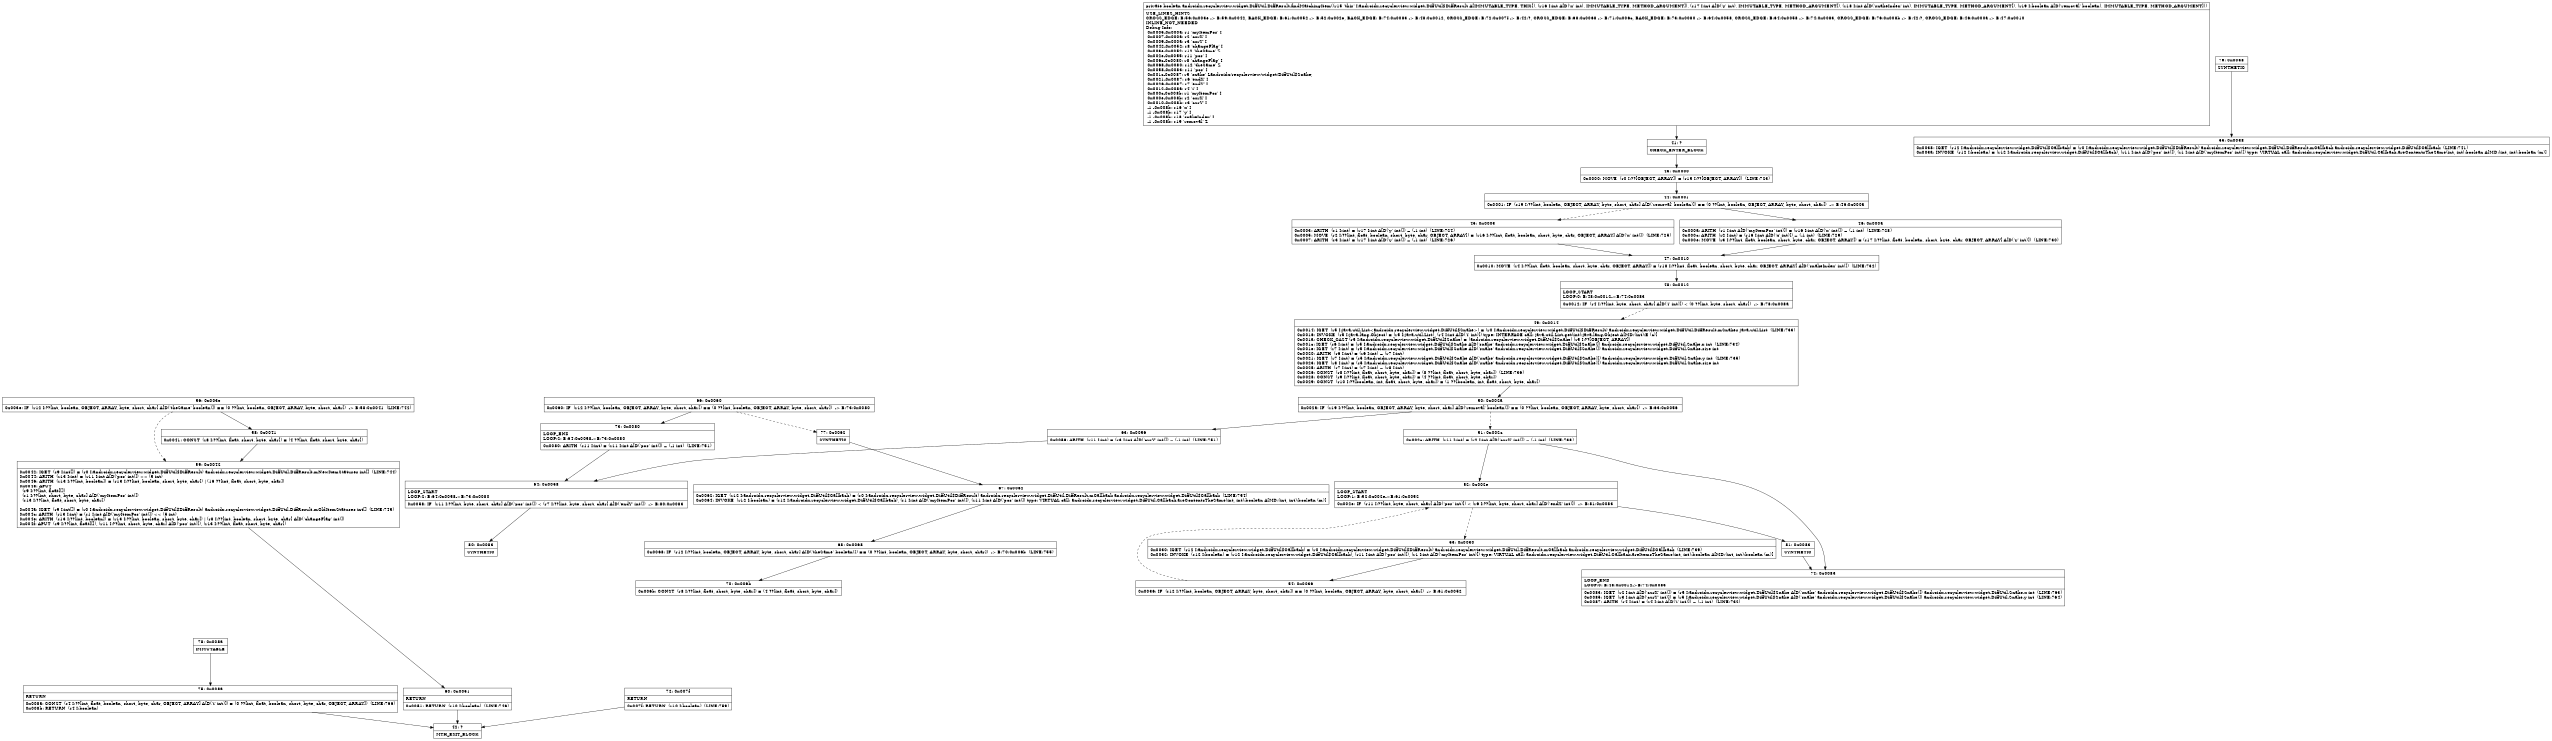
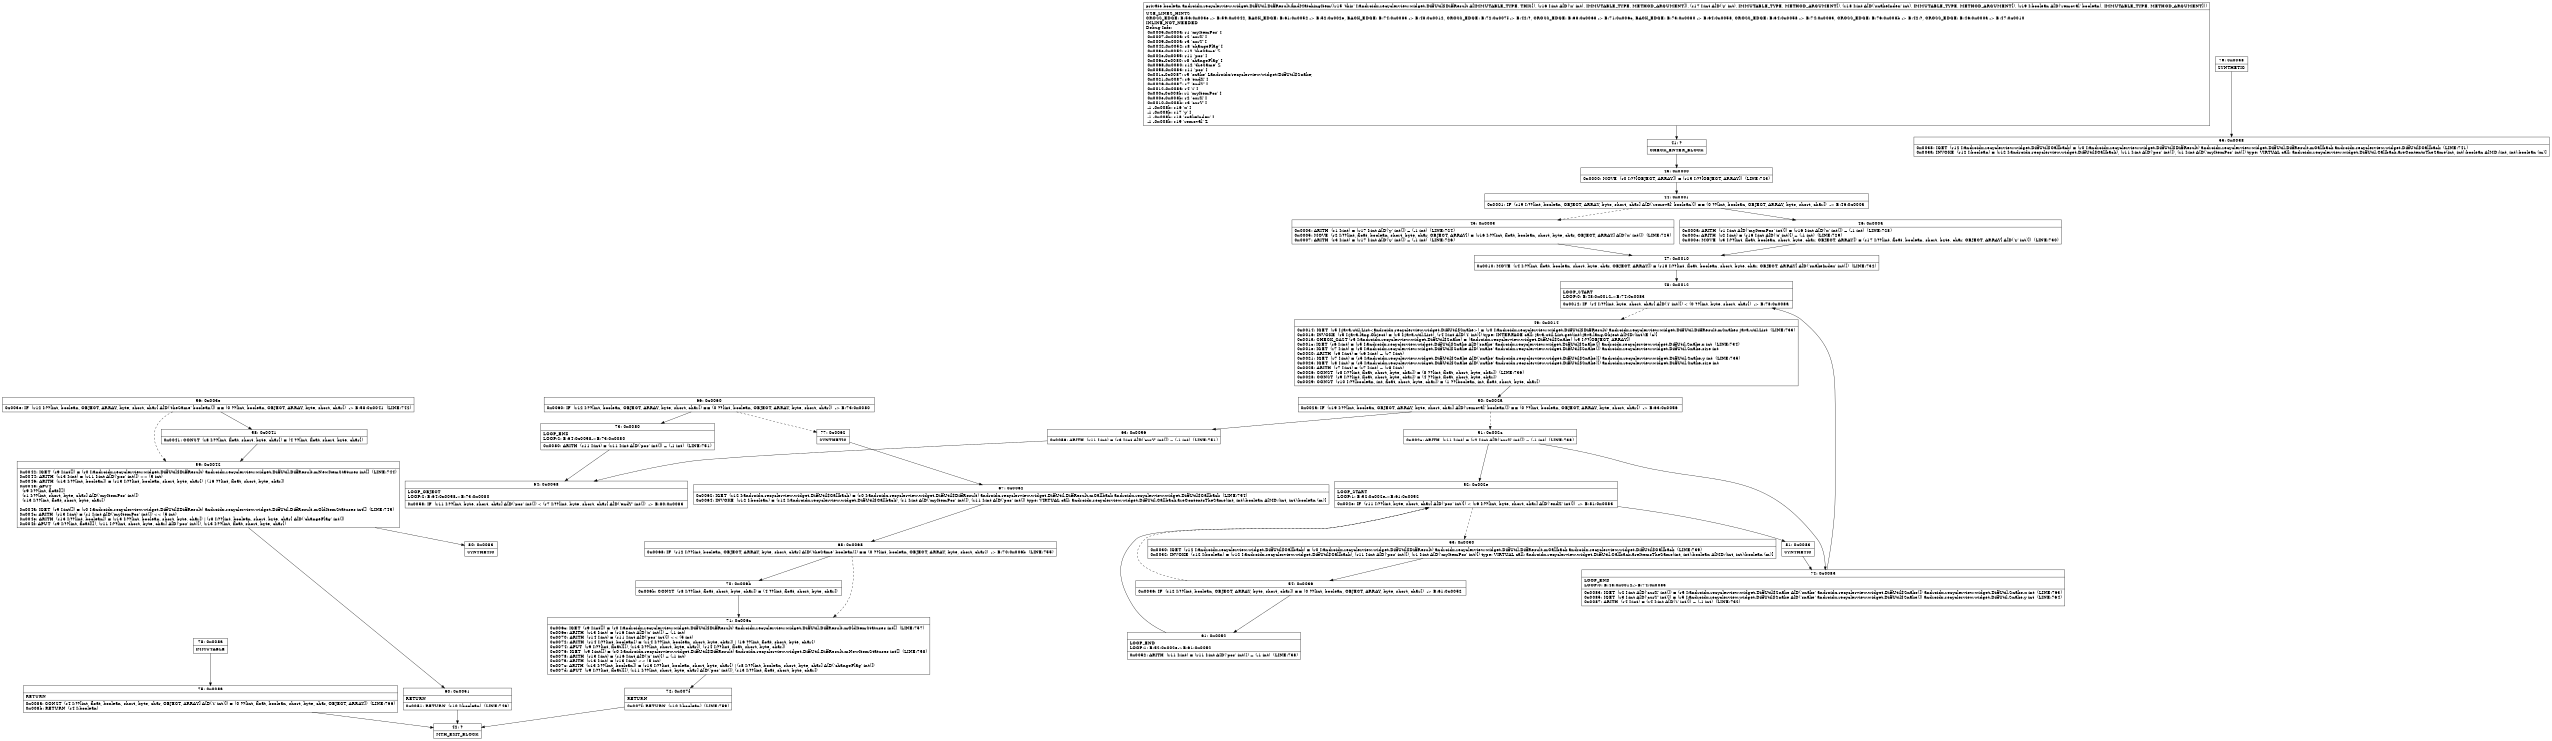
  digraph {
    node [shape=record]
    n1 [label="{41\:\ ?|CHECK_ENTER_BLOCK\l}"]
    n2 [label="{43\:\ 0x0000|0x0000: MOVE  (r0 I:??[OBJECT, ARRAY]) = (r15 I:??[OBJECT, ARRAY])  (LINE:723)\l}"]
    n3 [label="{44\:\ 0x0001|0x0001: IF  (r19 I:??[int, boolean, OBJECT, ARRAY, byte, short, char] A[D('removal' boolean)]) == (0 ??[int, boolean, OBJECT, ARRAY, byte, short, char])  \-\> B:46:0x000a \l}"]
    n4 [label="{45\:\ 0x0003|0x0003: ARITH  (r1 I:int) = (r17 I:int A[D('y' int)]) + (\-1 int)  (LINE:724)\l0x0005: MOVE  (r2 I:??[int, float, boolean, short, byte, char, OBJECT, ARRAY]) = (r16 I:??[int, float, boolean, short, byte, char, OBJECT, ARRAY] A[D('x' int)])  (LINE:725)\l0x0007: ARITH  (r3 I:int) = (r17 I:int A[D('y' int)]) + (\-1 int)  (LINE:726)\l}"]
    n5 [label="{46\:\ 0x000a|0x000a: ARITH  (r1 I:int A[D('myItemPos' int)]) = (r16 I:int A[D('x' int)]) + (\-1 int)  (LINE:728)\l0x000c: ARITH  (r2 I:int) = (r16 I:int A[D('x' int)]) + (\-1 int)  (LINE:729)\l0x000e: MOVE  (r3 I:??[int, float, boolean, short, byte, char, OBJECT, ARRAY]) = (r17 I:??[int, float, boolean, short, byte, char, OBJECT, ARRAY] A[D('y' int)])  (LINE:730)\l}"]
    n6 [label="{47\:\ 0x0010|0x0010: MOVE  (r4 I:??[int, float, boolean, short, byte, char, OBJECT, ARRAY]) = (r18 I:??[int, float, boolean, short, byte, char, OBJECT, ARRAY] A[D('snakeIndex' int)])  (LINE:732)\l}"]
    n7 [label="{48\:\ 0x0012|LOOP_START\lLOOP:0: B:48:0x0012\-\>B:74:0x0083\l|0x0012: IF  (r4 I:??[int, byte, short, char] A[D('i' int)]) \< (0 ??[int, byte, short, char])  \-\> B:78:0x008a \l}"]
    n8 [label="{49\:\ 0x0014|0x0014: IGET  (r5 I:java.util.List\<androidx.recyclerview.widget.DiffUtil$Snake\>) = (r0 I:androidx.recyclerview.widget.DiffUtil$DiffResult) androidx.recyclerview.widget.DiffUtil.DiffResult.mSnakes java.util.List  (LINE:733)\l0x0016: INVOKE  (r5 I:java.lang.Object) = (r5 I:java.util.List), (r4 I:int A[D('i' int)]) type: INTERFACE call: java.util.List.get(int):java.lang.Object A[MD:(int):E (c)]\l0x001a: CHECK_CAST (r5 I:androidx.recyclerview.widget.DiffUtil$Snake) = (androidx.recyclerview.widget.DiffUtil$Snake) (r5 I:??[OBJECT, ARRAY]) \l0x001c: IGET  (r6 I:int) = (r5 I:androidx.recyclerview.widget.DiffUtil$Snake A[D('snake' androidx.recyclerview.widget.DiffUtil$Snake)]) androidx.recyclerview.widget.DiffUtil.Snake.x int  (LINE:734)\l0x001e: IGET  (r7 I:int) = (r5 I:androidx.recyclerview.widget.DiffUtil$Snake A[D('snake' androidx.recyclerview.widget.DiffUtil$Snake)]) androidx.recyclerview.widget.DiffUtil.Snake.size int \l0x0020: ARITH  (r6 I:int) = (r6 I:int) + (r7 I:int) \l0x0021: IGET  (r7 I:int) = (r5 I:androidx.recyclerview.widget.DiffUtil$Snake A[D('snake' androidx.recyclerview.widget.DiffUtil$Snake)]) androidx.recyclerview.widget.DiffUtil.Snake.y int  (LINE:735)\l0x0023: IGET  (r8 I:int) = (r5 I:androidx.recyclerview.widget.DiffUtil$Snake A[D('snake' androidx.recyclerview.widget.DiffUtil$Snake)]) androidx.recyclerview.widget.DiffUtil.Snake.size int \l0x0025: ARITH  (r7 I:int) = (r7 I:int) + (r8 I:int) \l0x0026: CONST  (r8 I:??[int, float, short, byte, char]) = (8 ??[int, float, short, byte, char])  (LINE:736)\l0x0028: CONST  (r9 I:??[int, float, short, byte, char]) = (4 ??[int, float, short, byte, char]) \l0x0029: CONST  (r10 I:??[boolean, int, float, short, byte, char]) = (1 ??[boolean, int, float, short, byte, char]) \l}"]
    n9 [label="{50\:\ 0x002a|0x002a: IF  (r19 I:??[int, boolean, OBJECT, ARRAY, byte, short, char] A[D('removal' boolean)]) == (0 ??[int, boolean, OBJECT, ARRAY, byte, short, char])  \-\> B:63:0x0056 \l}"]
    n10 [label="{78\:\ 0x008a|IMMUTABLE\l}"]
    n11 [label="{75\:\ 0x008a|RETURN\l|0x008a: CONST  (r4 I:??[int, float, boolean, short, byte, char, OBJECT, ARRAY] A[D('i' int)]) = (0 ??[int, float, boolean, short, byte, char, OBJECT, ARRAY])  (LINE:766)\l0x008b: RETURN  (r4 I:boolean) \l}"]
    n12 [label="{51\:\ 0x002c|0x002c: ARITH  (r11 I:int) = (r2 I:int A[D('curX' int)]) + (\-1 int)  (LINE:738)\l}"]
    n13 [label="{63\:\ 0x0056|0x0056: ARITH  (r11 I:int) = (r3 I:int A[D('curY' int)]) + (\-1 int)  (LINE:751)\l}"]
    n14 [label="{52\:\ 0x002e|LOOP_START\lLOOP:1: B:52:0x002e\-\>B:61:0x0052\l|0x002e: IF  (r11 I:??[int, byte, short, char] A[D('pos' int)]) \< (r6 I:??[int, byte, short, char] A[D('endX' int)])  \-\> B:81:0x0083 \l}"]
    n15 [label="{74\:\ 0x0083|LOOP_END\lLOOP:0: B:48:0x0012\-\>B:74:0x0083\l|0x0083: IGET  (r2 I:int A[D('curX' int)]) = (r5 I:androidx.recyclerview.widget.DiffUtil$Snake A[D('snake' androidx.recyclerview.widget.DiffUtil$Snake)]) androidx.recyclerview.widget.DiffUtil.Snake.x int  (LINE:763)\l0x0085: IGET  (r3 I:int A[D('curY' int)]) = (r5 I:androidx.recyclerview.widget.DiffUtil$Snake A[D('snake' androidx.recyclerview.widget.DiffUtil$Snake)]) androidx.recyclerview.widget.DiffUtil.Snake.y int  (LINE:764)\l0x0087: ARITH  (r4 I:int) = (r4 I:int A[D('i' int)]) + (\-1 int)  (LINE:732)\l}"]
-   n16 [label="{64\:\ 0x0058|LOOP_START\lLOOP:2: B:64:0x0058\-\>B:73:0x0080\l|0x0058: IF  (r11 I:??[int, byte, short, char] A[D('pos' int)]) \< (r7 I:??[int, byte, short, char] A[D('endY' int)])  \-\> B:80:0x0083 \l}"]
+   n16 [label="{64\:\ 0x0058|LOOP_OBJECT\lLOOP:2: B:64:0x0058\-\>B:73:0x0080\l|0x0058: IF  (r11 I:??[int, byte, short, char] A[D('pos' int)]) \< (r7 I:??[int, byte, short, char] A[D('endY' int)])  \-\> B:80:0x0083 \l}"]
    n17 [label="{53\:\ 0x0030|0x0030: IGET  (r12 I:androidx.recyclerview.widget.DiffUtil$Callback) = (r0 I:androidx.recyclerview.widget.DiffUtil$DiffResult) androidx.recyclerview.widget.DiffUtil.DiffResult.mCallback androidx.recyclerview.widget.DiffUtil$Callback  (LINE:739)\l0x0032: INVOKE  (r12 I:boolean) = (r12 I:androidx.recyclerview.widget.DiffUtil$Callback), (r11 I:int A[D('pos' int)]), (r1 I:int A[D('myItemPos' int)]) type: VIRTUAL call: androidx.recyclerview.widget.DiffUtil.Callback.areItemsTheSame(int, int):boolean A[MD:(int, int):boolean (m)]\l}"]
    n18 [label="{81\:\ 0x0083|SYNTHETIC\l}"]
    n19 [label="{54\:\ 0x0036|0x0036: IF  (r12 I:??[int, boolean, OBJECT, ARRAY, byte, short, char]) == (0 ??[int, boolean, OBJECT, ARRAY, byte, short, char])  \-\> B:61:0x0052 \l}"]
+   n20 [label="{61\:\ 0x0052|LOOP_END\lLOOP:1: B:52:0x002e\-\>B:61:0x0052\l|0x0052: ARITH  (r11 I:int) = (r11 I:int A[D('pos' int)]) + (\-1 int)  (LINE:738)\l}"]
    n21 [label="{79\:\ 0x0038|SYNTHETIC\l}"]
    n22 [label="{55\:\ 0x0038|0x0038: IGET  (r12 I:androidx.recyclerview.widget.DiffUtil$Callback) = (r0 I:androidx.recyclerview.widget.DiffUtil$DiffResult) androidx.recyclerview.widget.DiffUtil.DiffResult.mCallback androidx.recyclerview.widget.DiffUtil$Callback  (LINE:741)\l0x003a: INVOKE  (r12 I:boolean) = (r12 I:androidx.recyclerview.widget.DiffUtil$Callback), (r11 I:int A[D('pos' int)]), (r1 I:int A[D('myItemPos' int)]) type: VIRTUAL call: androidx.recyclerview.widget.DiffUtil.Callback.areContentsTheSame(int, int):boolean A[MD:(int, int):boolean (m)]\l}"]
    n23 [label="{56\:\ 0x003e|0x003e: IF  (r12 I:??[int, boolean, OBJECT, ARRAY, byte, short, char] A[D('theSame' boolean)]) == (0 ??[int, boolean, OBJECT, ARRAY, byte, short, char])  \-\> B:58:0x0041  (LINE:742)\l}"]
    n24 [label="{58\:\ 0x0041|0x0041: CONST  (r8 I:??[int, float, short, byte, char]) = (4 ??[int, float, short, byte, char]) \l}"]
    n25 [label="{59\:\ 0x0042|0x0042: IGET  (r9 I:int[]) = (r0 I:androidx.recyclerview.widget.DiffUtil$DiffResult) androidx.recyclerview.widget.DiffUtil.DiffResult.mNewItemStatuses int[]  (LINE:744)\l0x0044: ARITH  (r13 I:int) = (r11 I:int A[D('pos' int)]) \<\< (5 int) \l0x0046: ARITH  (r13 I:??[int, boolean]) = (r13 I:??[int, boolean, short, byte, char]) \| (16 ??[int, float, short, byte, char]) \l0x0048: APUT  \l  (r9 I:??[int, float][])\l  (r1 I:??[int, short, byte, char] A[D('myItemPos' int)])\l  (r13 I:??[int, float, short, byte, char])\l \l0x004a: IGET  (r9 I:int[]) = (r0 I:androidx.recyclerview.widget.DiffUtil$DiffResult) androidx.recyclerview.widget.DiffUtil.DiffResult.mOldItemStatuses int[]  (LINE:745)\l0x004c: ARITH  (r13 I:int) = (r1 I:int A[D('myItemPos' int)]) \<\< (5 int) \l0x004e: ARITH  (r13 I:??[int, boolean]) = (r13 I:??[int, boolean, short, byte, char]) \| (r8 I:??[int, boolean, short, byte, char] A[D('changeFlag' int)]) \l0x004f: APUT  (r9 I:??[int, float][]), (r11 I:??[int, short, byte, char] A[D('pos' int)]), (r13 I:??[int, float, short, byte, char]) \l}"]
    n26 [label="{60\:\ 0x0051|RETURN\l|0x0051: RETURN  (r10 I:boolean)  (LINE:746)\l}"]
    n27 [label="{42\:\ ?|MTH_EXIT_BLOCK\l}"]
    n28 [label="{80\:\ 0x0083|SYNTHETIC\l}"]
    n29 [label="{66\:\ 0x0060|0x0060: IF  (r12 I:??[int, boolean, OBJECT, ARRAY, byte, short, char]) == (0 ??[int, boolean, OBJECT, ARRAY, byte, short, char])  \-\> B:73:0x0080 \l}"]
    n30 [label="{73\:\ 0x0080|LOOP_END\lLOOP:2: B:64:0x0058\-\>B:73:0x0080\l|0x0080: ARITH  (r11 I:int) = (r11 I:int A[D('pos' int)]) + (\-1 int)  (LINE:751)\l}"]
    n31 [label="{77\:\ 0x0062|SYNTHETIC\l}"]
    n32 [label="{67\:\ 0x0062|0x0062: IGET  (r12 I:androidx.recyclerview.widget.DiffUtil$Callback) = (r0 I:androidx.recyclerview.widget.DiffUtil$DiffResult) androidx.recyclerview.widget.DiffUtil.DiffResult.mCallback androidx.recyclerview.widget.DiffUtil$Callback  (LINE:754)\l0x0064: INVOKE  (r12 I:boolean) = (r12 I:androidx.recyclerview.widget.DiffUtil$Callback), (r1 I:int A[D('myItemPos' int)]), (r11 I:int A[D('pos' int)]) type: VIRTUAL call: androidx.recyclerview.widget.DiffUtil.Callback.areContentsTheSame(int, int):boolean A[MD:(int, int):boolean (m)]\l}"]
    n33 [label="{68\:\ 0x0068|0x0068: IF  (r12 I:??[int, boolean, OBJECT, ARRAY, byte, short, char] A[D('theSame' boolean)]) == (0 ??[int, boolean, OBJECT, ARRAY, byte, short, char])  \-\> B:70:0x006b  (LINE:755)\l}"]
    n34 [label="{70\:\ 0x006b|0x006b: CONST  (r8 I:??[int, float, short, byte, char]) = (4 ??[int, float, short, byte, char]) \l}"]
+   n35 [label="{71\:\ 0x006c|0x006c: IGET  (r9 I:int[]) = (r0 I:androidx.recyclerview.widget.DiffUtil$DiffResult) androidx.recyclerview.widget.DiffUtil.DiffResult.mOldItemStatuses int[]  (LINE:757)\l0x006e: ARITH  (r13 I:int) = (r16 I:int A[D('x' int)]) + (\-1 int) \l0x0070: ARITH  (r14 I:int) = (r11 I:int A[D('pos' int)]) \<\< (5 int) \l0x0072: ARITH  (r14 I:??[int, boolean]) = (r14 I:??[int, boolean, short, byte, char]) \| (16 ??[int, float, short, byte, char]) \l0x0074: APUT  (r9 I:??[int, float][]), (r13 I:??[int, short, byte, char]), (r14 I:??[int, float, short, byte, char]) \l0x0076: IGET  (r9 I:int[]) = (r0 I:androidx.recyclerview.widget.DiffUtil$DiffResult) androidx.recyclerview.widget.DiffUtil.DiffResult.mNewItemStatuses int[]  (LINE:758)\l0x0078: ARITH  (r13 I:int) = (r16 I:int A[D('x' int)]) + (\-1 int) \l0x007a: ARITH  (r13 I:int) = (r13 I:int) \<\< (5 int) \l0x007c: ARITH  (r13 I:??[int, boolean]) = (r13 I:??[int, boolean, short, byte, char]) \| (r8 I:??[int, boolean, short, byte, char] A[D('changeFlag' int)]) \l0x007d: APUT  (r9 I:??[int, float][]), (r11 I:??[int, short, byte, char] A[D('pos' int)]), (r13 I:??[int, float, short, byte, char]) \l}"]
    n36 [label="{72\:\ 0x007f|RETURN\l|0x007f: RETURN  (r10 I:boolean)  (LINE:759)\l}"]
    n37 [label="{private boolean androidx.recyclerview.widget.DiffUtil.DiffResult.findMatchingItem((r15 'this' I:androidx.recyclerview.widget.DiffUtil$DiffResult A[IMMUTABLE_TYPE, THIS]), (r16 I:int A[D('x' int), IMMUTABLE_TYPE, METHOD_ARGUMENT]), (r17 I:int A[D('y' int), IMMUTABLE_TYPE, METHOD_ARGUMENT]), (r18 I:int A[D('snakeIndex' int), IMMUTABLE_TYPE, METHOD_ARGUMENT]), (r19 I:boolean A[D('removal' boolean), IMMUTABLE_TYPE, METHOD_ARGUMENT]))  | USE_LINES_HINTS\lCROSS_EDGE: B:56:0x003e \-\> B:59:0x0042, BACK_EDGE: B:61:0x0052 \-\> B:52:0x002e, BACK_EDGE: B:74:0x0083 \-\> B:48:0x0012, CROSS_EDGE: B:72:0x007f \-\> B:42:?, CROSS_EDGE: B:68:0x0068 \-\> B:71:0x006c, BACK_EDGE: B:73:0x0080 \-\> B:64:0x0058, CROSS_EDGE: B:64:0x0058 \-\> B:74:0x0083, CROSS_EDGE: B:76:0x008b \-\> B:42:?, CROSS_EDGE: B:46:0x000a \-\> B:47:0x0010\lINLINE_NOT_NEEDED\lDebug Info:\l  0x0005\-0x000a: r1 'myItemPos' I\l  0x0007\-0x000a: r2 'curX' I\l  0x0009\-0x000a: r3 'curY' I\l  0x0042\-0x0052: r8 'changeFlag' I\l  0x003e\-0x0052: r12 'theSame' Z\l  0x002e\-0x0055: r11 'pos' I\l  0x006c\-0x0080: r8 'changeFlag' I\l  0x0068\-0x0080: r12 'theSame' Z\l  0x0058\-0x0083: r11 'pos' I\l  0x001c\-0x0087: r5 'snake' Landroidx\/recyclerview\/widget\/DiffUtil$Snake;\l  0x0021\-0x0087: r6 'endX' I\l  0x0026\-0x0087: r7 'endY' I\l  0x0012\-0x008a: r4 'i' I\l  0x000c\-0x008b: r1 'myItemPos' I\l  0x000e\-0x008b: r2 'curX' I\l  0x0010\-0x008b: r3 'curY' I\l  \-1 \-0x008b: r16 'x' I\l  \-1 \-0x008b: r17 'y' I\l  \-1 \-0x008b: r18 'snakeIndex' I\l  \-1 \-0x008b: r19 'removal' Z\l}"]
    n1 -> n2
    n2 -> n3
    n3 -> n4 [style=dashed]
    n3 -> n5
    n4 -> n6
    n5 -> n6
    n6 -> n7
    n7 -> n8 [style=dashed]
    n8 -> n9
    n9 -> n12 [style=dashed]
    n9 -> n13
    n10 -> n11
    n11 -> n27
    n12 -> n14
    n12 -> n15
    n13 -> n16
    n14 -> n17 [style=dashed]
    n14 -> n18
-   n16 -> n28
+   n15 -> n7
+   n25 -> n28
    n17 -> n19
    n18 -> n15
    n19 -> n14 [style=dashed]
+   n19 -> n20
+   n20 -> n14
    n21 -> n22
    n23 -> n24
    n23 -> n25 [style=dashed]
    n24 -> n25
    n25 -> n26
    n26 -> n27
    n29 -> n30
    n29 -> n31 [style=dashed]
    n30 -> n16
    n31 -> n32
    n32 -> n33
    n33 -> n34
+   n33 -> n35 [style=dashed]
+   n34 -> n35
+   n35 -> n36
    n36 -> n27
    n37 -> n1
  }
